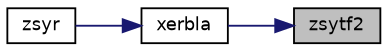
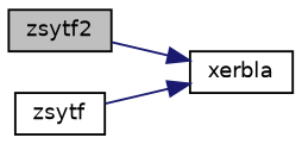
  digraph {
    rankdir=LR
    node [color=black fillcolor=white fontname=Helvetica fontsize=10 shape=record style=filled]
    edge [color=midnightblue fontname=Helvetica fontsize=10 labelfontname=Helvetica labelfontsize=10 style=solid]
    n1 [fillcolor=grey75 fontcolor=black height=0.2 label=zsytf2 width=0.4]
    n2 [height=0.2 label=xerbla width=0.4]
-   n3 [height=0.2 label=zsyr width=0.4]
-   n2 -> n1
+   n3 [height=0.2 label=zsytf width=0.4]
+   n1 -> n2
    n3 -> n2
  }
